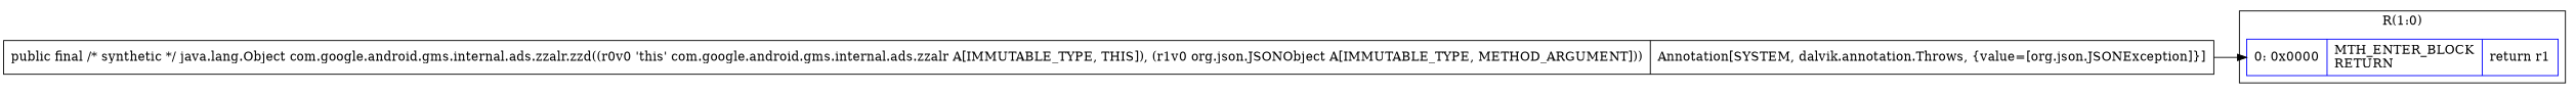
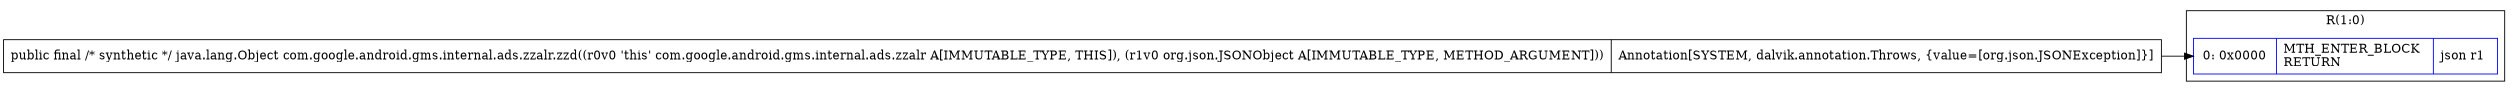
  digraph {
    rankdir=LR
    node [shape=record]
-   n1 [color=blue label="{0\:\ 0x0000|MTH_ENTER_BLOCK\lRETURN\l|return r1\l}"]
+   n1 [color=blue label="{0\:\ 0x0000|MTH_ENTER_BLOCK\lRETURN\l|json r1\l}"]
    n2 [label="{public final \/* synthetic *\/ java.lang.Object com.google.android.gms.internal.ads.zzalr.zzd((r0v0 'this' com.google.android.gms.internal.ads.zzalr A[IMMUTABLE_TYPE, THIS]), (r1v0 org.json.JSONObject A[IMMUTABLE_TYPE, METHOD_ARGUMENT]))  | Annotation[SYSTEM, dalvik.annotation.Throws, \{value=[org.json.JSONException]\}]\l}"]
    subgraph cluster_1 {
      label="R(1:0)"
      n1
    }
    n2 -> n1
  }
